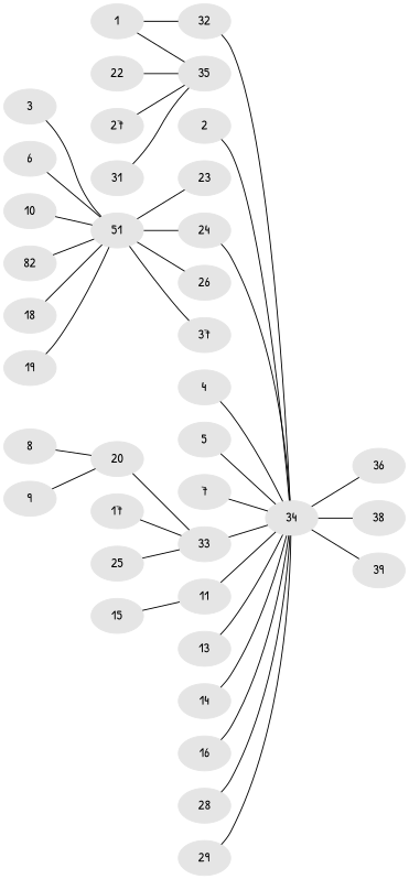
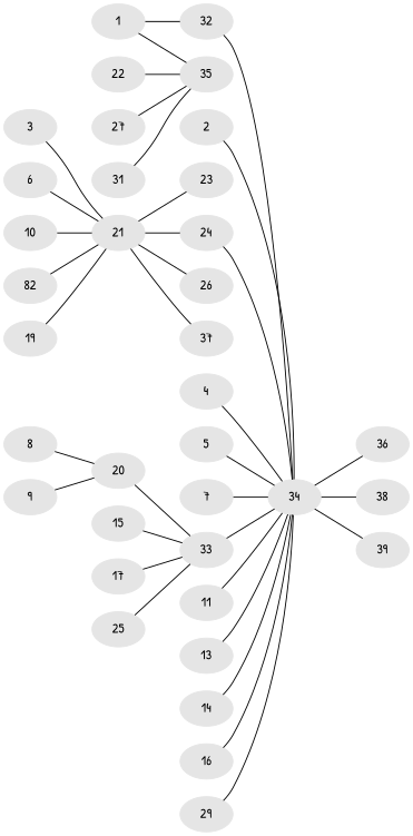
  graph {
    fontname="Patrick Hand"
    rankdir=LR
    node [color=gray90 fontname="Patrick Hand" style=filled]
    edge [fontname="Patrick Hand" weight=1.0]
    1
    35
    32
    34
    36
    38
    39
    2
    3
-   21 [label=51]
+   21
    23
    24
    26
    37
    4
    5
    6
    7
    8
    20
    33
    9
    10
    11
    n25 [label=82]
    13
    14
    15
    16
    17
-   18
    19
    22
    25
    27
-   28
    29
    31
    1 -- 35
    1 -- 32
    32 -- 34
    34 -- 36
    34 -- 38
    34 -- 39
    2 -- 34
    3 -- 21
    21 -- 23
    21 -- 24 [weight=2.0]
    21 -- 26
    21 -- 37
    24 -- 34 [weight=2.0]
    4 -- 34
    5 -- 34
    6 -- 21
    7 -- 34
    8 -- 20
    20 -- 33
    33 -- 34
    9 -- 20
    10 -- 21
    11 -- 34
    n25 -- 21
    13 -- 34
    14 -- 34
-   15 -- 11
+   15 -- 33
    16 -- 34
    17 -- 33
-   18 -- 21
    19 -- 21
    22 -- 35
    25 -- 33
    27 -- 35
-   28 -- 34
    29 -- 34
    31 -- 35
  }
